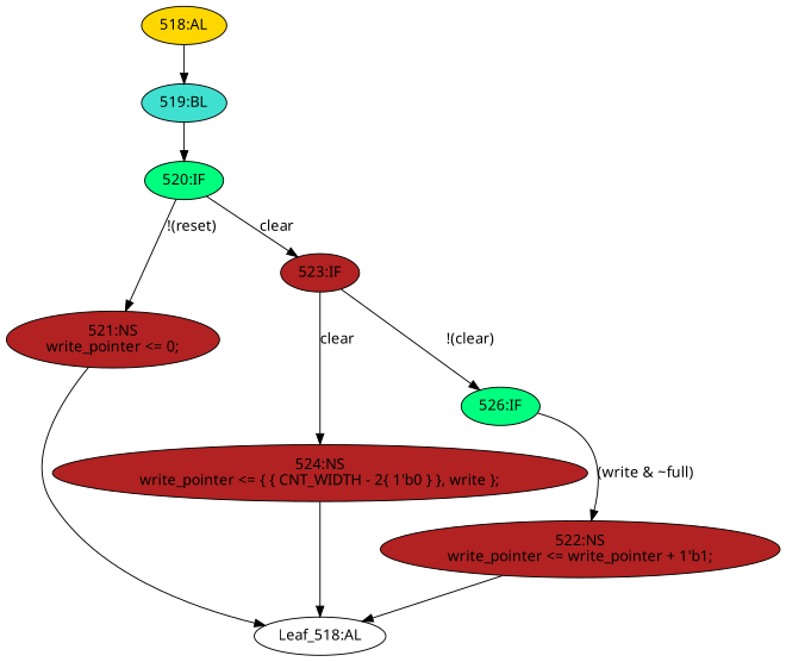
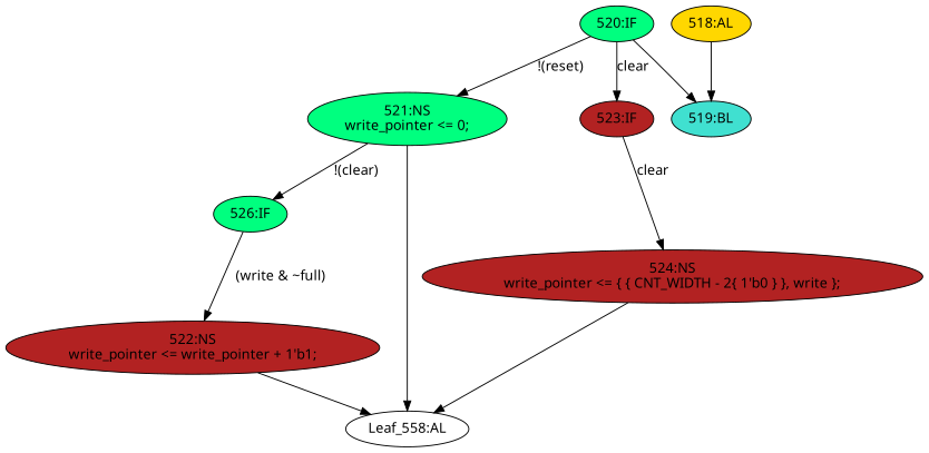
  strict digraph {
    fontname="Noto Sans"
    node [fillcolor=firebrick fontname="Noto Sans" statements="[]" style=filled typ=NonblockingSubstitution]
    edge [cond="[]" fontname="Noto Sans" lineno=None]
    n1 [ast="<pyverilog.vparser.ast.NonblockingSubstitution object at 0x7fac07d1f210>" label="524:NS\nwrite_pointer <= { { CNT_WIDTH - 2{ 1'b0 } }, write };" statements="[<pyverilog.vparser.ast.NonblockingSubstitution object at 0x7fac07d1f210>]"]
-   n2 [def_var="['write_pointer']" label="Leaf_518:AL" fillcolor="" statements="" style="" typ=""]
+   n2 [def_var="['write_pointer']" label="Leaf_558:AL" fillcolor="" statements="" style="" typ=""]
    n3 [ast="<pyverilog.vparser.ast.Always object at 0x7fac07cfa1d0>" clk_sens=True fillcolor=gold label="518:AL" sens="['clk', 'reset']" typ=Always use_var="['reset', 'write', 'clear', 'full', 'write_pointer']"]
    n4 [ast="<pyverilog.vparser.ast.Block object at 0x7fac07cfa350>" fillcolor=turquoise label="519:BL" typ=Block]
    n5 [ast="<pyverilog.vparser.ast.IfStatement object at 0x7fac07cfa390>" fillcolor=springgreen label="520:IF" typ=IfStatement]
-   n6 [ast="<pyverilog.vparser.ast.NonblockingSubstitution object at 0x7fac07cfa810>" label="521:NS\nwrite_pointer <= 0;" statements="[<pyverilog.vparser.ast.NonblockingSubstitution object at 0x7fac07cfa810>]"]
+   n6 [ast="<pyverilog.vparser.ast.NonblockingSubstitution object at 0x7fac07cfa810>" fillcolor=springgreen label="521:NS\nwrite_pointer <= 0;" statements="[<pyverilog.vparser.ast.NonblockingSubstitution object at 0x7fac07cfa810>]"]
    n7 [ast="<pyverilog.vparser.ast.IfStatement object at 0x7fac07cfa410>" label="523:IF" typ=IfStatement]
    n8 [ast="<pyverilog.vparser.ast.IfStatement object at 0x7fac07cfa450>" fillcolor=springgreen label="526:IF" typ=IfStatement]
    n9 [ast="<pyverilog.vparser.ast.NonblockingSubstitution object at 0x7fac07cfa4d0>" label="522:NS\nwrite_pointer <= write_pointer + 1'b1;" statements="[<pyverilog.vparser.ast.NonblockingSubstitution object at 0x7fac07cfa4d0>]"]
    n1 -> n2
    n3 -> n4
-   n4 -> n5
+   n5 -> n4
    n5 -> n6 [cond="['reset']" label="!(reset)" lineno=520]
    n5 -> n7 [cond="['reset']" label=clear lineno=520]
    n6 -> n2
    n7 -> n1 [cond="['clear']" label=clear lineno=523]
-   n7 -> n8 [cond="['clear']" label="!(clear)" lineno=523]
+   n6 -> n8 [cond="['clear']" label="!(clear)" lineno=523]
    n8 -> n9 [cond="['write', 'full']" label="(write & ~full)" lineno=526]
    n9 -> n2
  }
